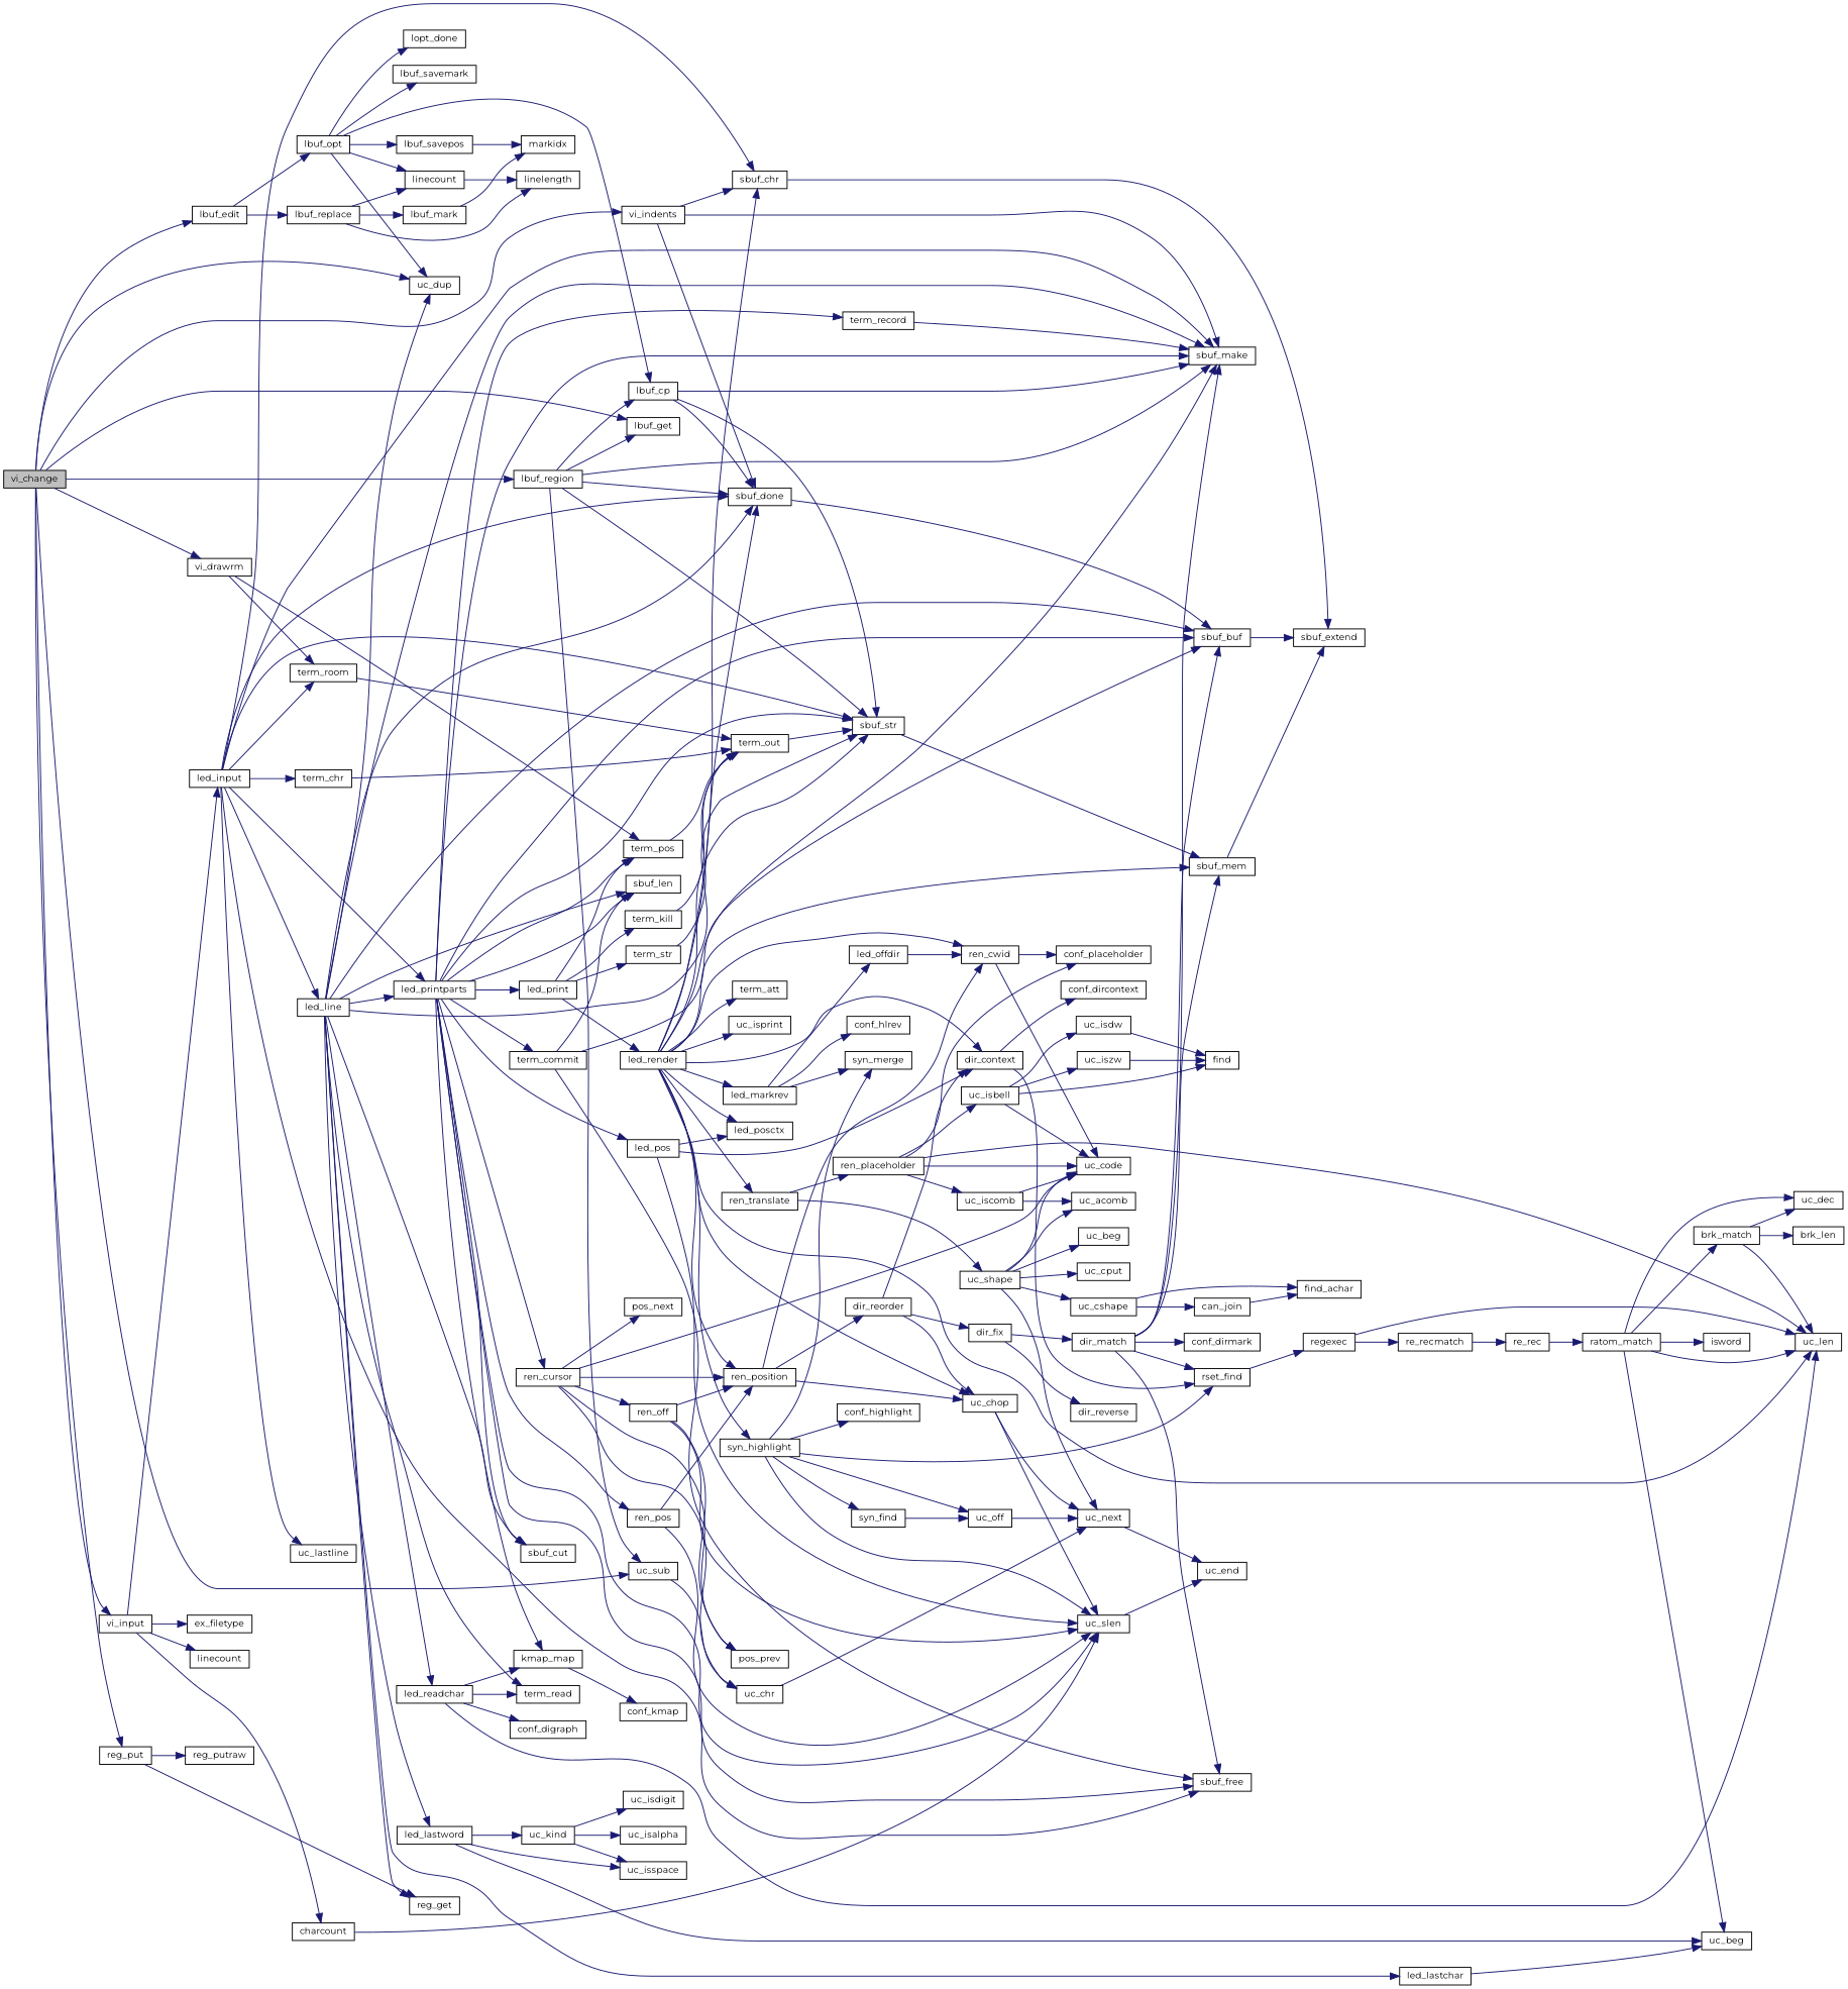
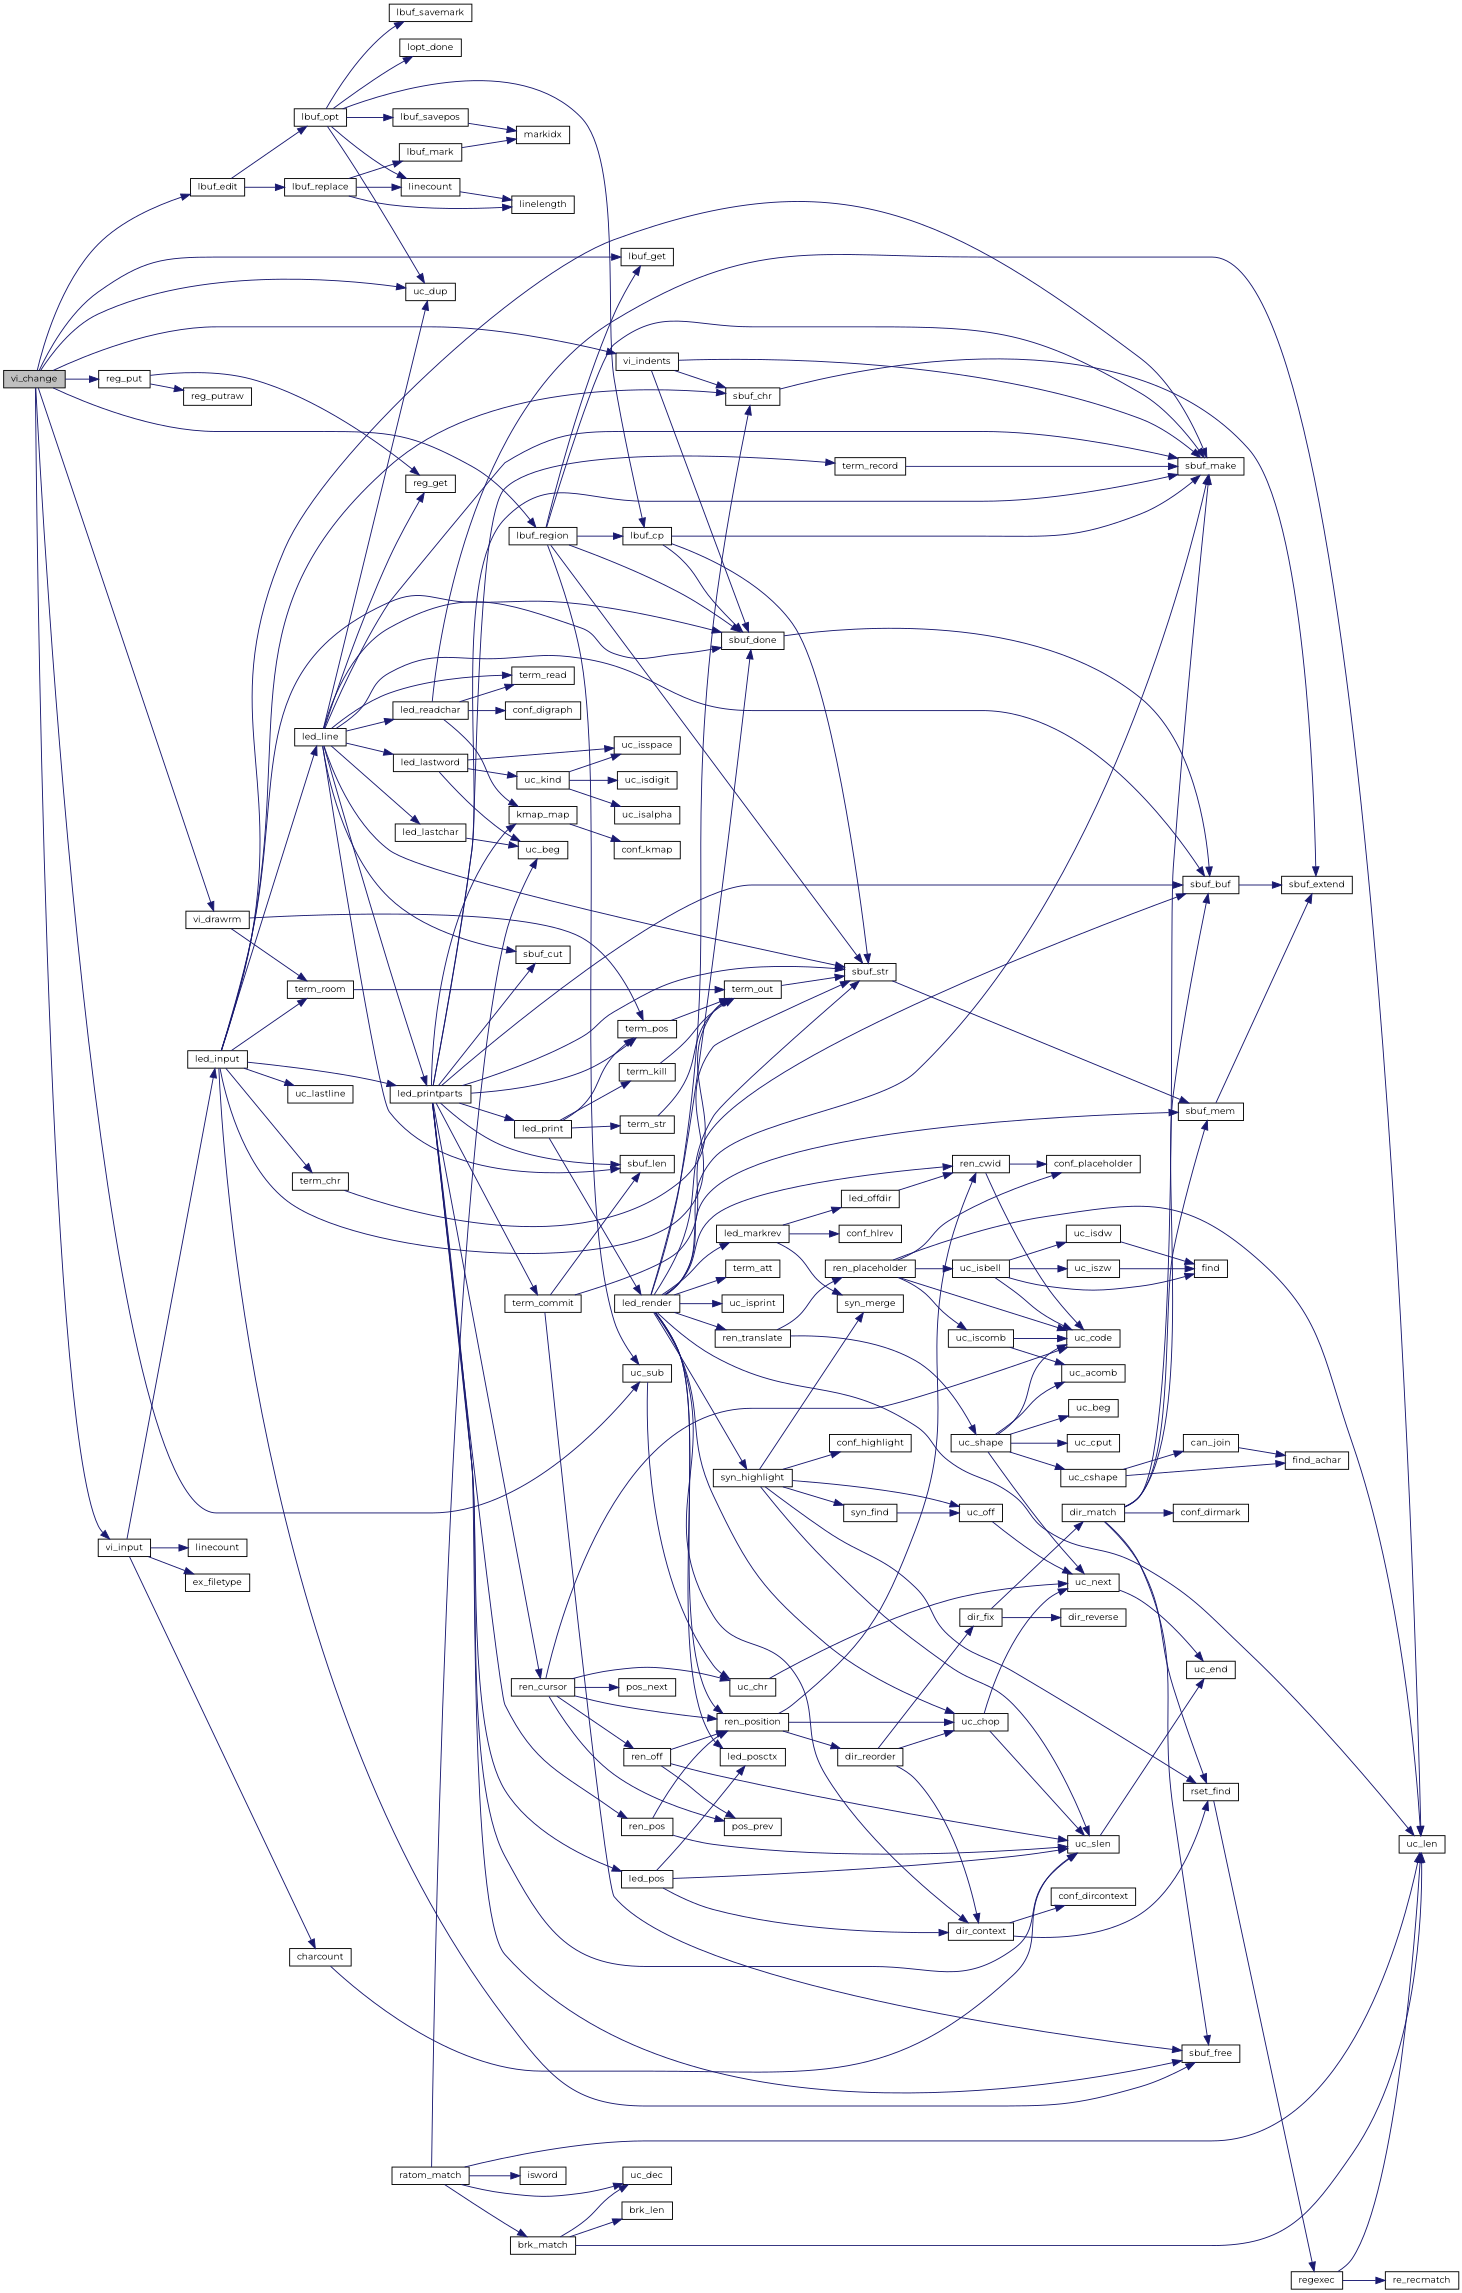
  digraph {
    fontname=Montserrat
    rankdir=LR
    node [color=black fillcolor=white fontname=Montserrat fontsize=10 shape=record style=filled]
    edge [color=midnightblue fontname=Montserrat fontsize=10 labelfontname=Helvetica labelfontsize=10 style=solid]
    n1 [fillcolor=grey75 fontcolor=black height=0.2 label=vi_change width=0.4]
    n2 [height=0.2 label=lbuf_edit width=0.4]
    n3 [height=0.2 label=uc_dup width=0.4]
    n4 [height=0.2 label=lbuf_get width=0.4]
    n5 [height=0.2 label=lbuf_region width=0.4]
    n6 [height=0.2 label=uc_sub width=0.4]
    n7 [height=0.2 label=reg_put width=0.4]
    n8 [height=0.2 label=vi_drawrm width=0.4]
    n9 [height=0.2 label=vi_indents width=0.4]
    n10 [height=0.2 label=vi_input width=0.4]
    n11 [height=0.2 label=lbuf_opt width=0.4]
    n12 [height=0.2 label=lbuf_replace width=0.4]
    n13 [height=0.2 label=lbuf_cp width=0.4]
    n14 [height=0.2 label=sbuf_done width=0.4]
    n15 [height=0.2 label=sbuf_make width=0.4]
    n16 [height=0.2 label=sbuf_str width=0.4]
    n17 [height=0.2 label=uc_chr width=0.4]
    n18 [height=0.2 label=reg_get width=0.4]
    n19 [height=0.2 label=reg_putraw width=0.4]
    n20 [height=0.2 label=term_pos width=0.4]
    n21 [height=0.2 label=term_room width=0.4]
    n22 [height=0.2 label=sbuf_chr width=0.4]
    n23 [height=0.2 label=charcount width=0.4]
    n24 [height=0.2 label=ex_filetype width=0.4]
    n25 [height=0.2 label=led_input width=0.4]
    n26 [height=0.2 label=linecount width=0.4]
    n27 [height=0.2 label=lbuf_savemark width=0.4]
    n28 [height=0.2 label=lbuf_savepos width=0.4]
    n29 [height=0.2 label=linecount width=0.4]
    n30 [height=0.2 label=lopt_done width=0.4]
    n31 [height=0.2 label=linelength width=0.4]
    n32 [height=0.2 label=lbuf_mark width=0.4]
    n33 [height=0.2 label=markidx width=0.4]
    n34 [height=0.2 label=sbuf_buf width=0.4]
    n35 [height=0.2 label=sbuf_mem width=0.4]
    n36 [height=0.2 label=sbuf_extend width=0.4]
    n37 [height=0.2 label=uc_next width=0.4]
    n38 [height=0.2 label=uc_end width=0.4]
    n39 [height=0.2 label=term_out width=0.4]
    n40 [height=0.2 label=uc_slen width=0.4]
    n41 [height=0.2 label=led_line width=0.4]
    n42 [height=0.2 label=led_printparts width=0.4]
    n43 [height=0.2 label=sbuf_free width=0.4]
    n44 [height=0.2 label=term_chr width=0.4]
    n45 [height=0.2 label=uc_lastline width=0.4]
    n46 [height=0.2 label=led_lastchar width=0.4]
    n47 [height=0.2 label=led_lastword width=0.4]
    n48 [height=0.2 label=sbuf_cut width=0.4]
    n49 [height=0.2 label=sbuf_len width=0.4]
    n50 [height=0.2 label=led_readchar width=0.4]
    n51 [height=0.2 label=term_read width=0.4]
    n52 [height=0.2 label=kmap_map width=0.4]
    n53 [height=0.2 label=led_pos width=0.4]
    n54 [height=0.2 label=led_print width=0.4]
    n55 [height=0.2 label=ren_cursor width=0.4]
    n56 [height=0.2 label=ren_pos width=0.4]
    n57 [height=0.2 label=term_commit width=0.4]
    n58 [height=0.2 label=term_record width=0.4]
    n59 [height=0.2 label=uc_beg width=0.4]
    n60 [height=0.2 label=uc_isspace width=0.4]
    n61 [height=0.2 label=uc_kind width=0.4]
    n62 [height=0.2 label=uc_len width=0.4]
    n63 [height=0.2 label=conf_digraph width=0.4]
    n64 [height=0.2 label=uc_isalpha width=0.4]
    n65 [height=0.2 label=uc_isdigit width=0.4]
    n66 [height=0.2 label=conf_kmap width=0.4]
    n67 [height=0.2 label=dir_context width=0.4]
    n68 [height=0.2 label=led_posctx width=0.4]
    n69 [height=0.2 label=led_render width=0.4]
    n70 [height=0.2 label=term_kill width=0.4]
    n71 [height=0.2 label=term_str width=0.4]
    n72 [height=0.2 label=ren_position width=0.4]
    n73 [height=0.2 label=uc_code width=0.4]
    n74 [height=0.2 label=pos_next width=0.4]
    n75 [height=0.2 label=pos_prev width=0.4]
    n76 [height=0.2 label=ren_off width=0.4]
    n77 [height=0.2 label=conf_dircontext width=0.4]
    n78 [height=0.2 label=rset_find width=0.4]
    n79 [height=0.2 label=regexec width=0.4]
    n80 [height=0.2 label=re_recmatch width=0.4]
-   n81 [height=0.2 label=re_rec width=0.4]
    n82 [height=0.2 label=ratom_match width=0.4]
    n83 [height=0.2 label=brk_match width=0.4]
    n84 [height=0.2 label=uc_dec width=0.4]
    n85 [height=0.2 label=isword width=0.4]
    n86 [height=0.2 label=brk_len width=0.4]
    n87 [height=0.2 label=led_markrev width=0.4]
    n88 [height=0.2 label=ren_cwid width=0.4]
    n89 [height=0.2 label=uc_chop width=0.4]
    n90 [height=0.2 label=ren_translate width=0.4]
    n91 [height=0.2 label=syn_highlight width=0.4]
    n92 [height=0.2 label=term_att width=0.4]
    n93 [height=0.2 label=uc_isprint width=0.4]
    n94 [height=0.2 label=conf_hlrev width=0.4]
    n95 [height=0.2 label=led_offdir width=0.4]
    n96 [height=0.2 label=syn_merge width=0.4]
    n97 [height=0.2 label=conf_placeholder width=0.4]
    n98 [height=0.2 label=dir_reorder width=0.4]
    n99 [height=0.2 label=ren_placeholder width=0.4]
    n100 [height=0.2 label=uc_shape width=0.4]
    n101 [height=0.2 label=uc_off width=0.4]
    n102 [height=0.2 label=conf_highlight width=0.4]
    n103 [height=0.2 label=syn_find width=0.4]
    n104 [height=0.2 label=dir_fix width=0.4]
    n105 [height=0.2 label=dir_match width=0.4]
    n106 [height=0.2 label=dir_reverse width=0.4]
    n107 [height=0.2 label=conf_dirmark width=0.4]
    n108 [height=0.2 label=uc_isbell width=0.4]
    n109 [height=0.2 label=uc_iscomb width=0.4]
    n110 [height=0.2 label=uc_acomb width=0.4]
    n111 [height=0.2 label=uc_beg width=0.4]
    n112 [height=0.2 label=uc_cput width=0.4]
    n113 [height=0.2 label=uc_cshape width=0.4]
    n114 [height=0.2 label=find width=0.4]
    n115 [height=0.2 label=uc_isdw width=0.4]
    n116 [height=0.2 label=uc_iszw width=0.4]
    n117 [height=0.2 label=can_join width=0.4]
    n118 [height=0.2 label=find_achar width=0.4]
    n1 -> n2
    n1 -> n3
    n1 -> n4
    n1 -> n5
    n1 -> n6
    n1 -> n7
    n1 -> n8
    n1 -> n9
    n1 -> n10
    n2 -> n11
    n2 -> n12
    n5 -> n4
    n5 -> n6
    n5 -> n13
    n5 -> n14
    n5 -> n15
    n5 -> n16
    n6 -> n17
    n7 -> n18
    n7 -> n19
    n8 -> n20
    n8 -> n21
    n9 -> n14
    n9 -> n15
    n9 -> n22
    n10 -> n23
    n10 -> n24
    n10 -> n25
    n10 -> n26
    n11 -> n3
    n11 -> n13
    n11 -> n27
    n11 -> n28
    n11 -> n29
    n11 -> n30
    n12 -> n29
    n12 -> n31
    n12 -> n32
    n13 -> n14
    n13 -> n15
    n13 -> n16
    n14 -> n34
    n16 -> n35
    n17 -> n37
    n20 -> n39
    n21 -> n39
    n22 -> n36
    n23 -> n40
    n25 -> n14
    n25 -> n15
    n25 -> n16
    n25 -> n21
    n25 -> n22
    n25 -> n41
    n25 -> n42
    n25 -> n43
    n25 -> n44
    n25 -> n45
    n28 -> n33
    n29 -> n31
    n32 -> n33
    n34 -> n36
    n35 -> n36
    n37 -> n38
    n39 -> n16
    n40 -> n38
    n41 -> n3
    n41 -> n14
    n41 -> n15
    n41 -> n16
    n41 -> n18
    n41 -> n34
    n41 -> n42
    n41 -> n46
    n41 -> n47
    n41 -> n48
    n41 -> n49
    n41 -> n50
    n41 -> n51
    n42 -> n15
    n42 -> n16
    n42 -> n20
    n42 -> n34
    n42 -> n40
    n42 -> n43
    n42 -> n48
    n42 -> n49
    n42 -> n52
    n42 -> n53
    n42 -> n54
    n42 -> n55
    n42 -> n56
    n42 -> n57
    n42 -> n58
    n44 -> n39
    n46 -> n59
    n47 -> n59
    n47 -> n60
    n47 -> n61
    n50 -> n51
    n50 -> n52
    n50 -> n62
    n50 -> n63
    n52 -> n66
    n53 -> n40
    n53 -> n67
    n53 -> n68
    n54 -> n20
    n54 -> n69
    n54 -> n70
    n54 -> n71
    n55 -> n17
    n55 -> n72
    n55 -> n73
    n55 -> n74
    n55 -> n75
    n55 -> n76
    n56 -> n40
    n56 -> n72
    n57 -> n34
    n57 -> n43
    n57 -> n49
    n58 -> n15
    n61 -> n60
    n61 -> n64
    n61 -> n65
    n67 -> n77
    n67 -> n78
    n69 -> n14
    n69 -> n15
    n69 -> n16
    n69 -> n22
    n69 -> n35
    n69 -> n62
    n69 -> n67
    n69 -> n68
    n69 -> n72
    n69 -> n87
    n69 -> n88
    n69 -> n89
    n69 -> n90
    n69 -> n91
    n69 -> n92
    n69 -> n93
    n70 -> n39
    n71 -> n39
    n72 -> n88
    n72 -> n89
    n72 -> n98
    n76 -> n40
    n76 -> n72
    n76 -> n75
    n78 -> n79
    n79 -> n62
    n79 -> n80
-   n80 -> n81
-   n81 -> n82
    n82 -> n59
    n82 -> n62
    n82 -> n83
    n82 -> n84
    n82 -> n85
    n83 -> n62
    n83 -> n84
    n83 -> n86
    n87 -> n94
    n87 -> n95
    n87 -> n96
    n88 -> n73
    n88 -> n97
    n89 -> n37
    n89 -> n40
    n90 -> n99
    n90 -> n100
    n91 -> n40
    n91 -> n78
    n91 -> n96
    n91 -> n101
    n91 -> n102
    n91 -> n103
    n95 -> n88
    n98 -> n67
    n98 -> n89
    n98 -> n104
    n99 -> n62
    n99 -> n73
    n99 -> n97
    n99 -> n108
    n99 -> n109
    n100 -> n37
    n100 -> n73
    n100 -> n110
    n100 -> n111
    n100 -> n112
    n100 -> n113
    n101 -> n37
    n103 -> n101
    n104 -> n105
    n104 -> n106
    n105 -> n15
    n105 -> n34
    n105 -> n35
    n105 -> n43
    n105 -> n78
    n105 -> n107
    n108 -> n73
    n108 -> n114
    n108 -> n115
    n108 -> n116
    n109 -> n73
    n109 -> n110
    n113 -> n117
    n113 -> n118
    n115 -> n114
    n116 -> n114
    n117 -> n118
  }
